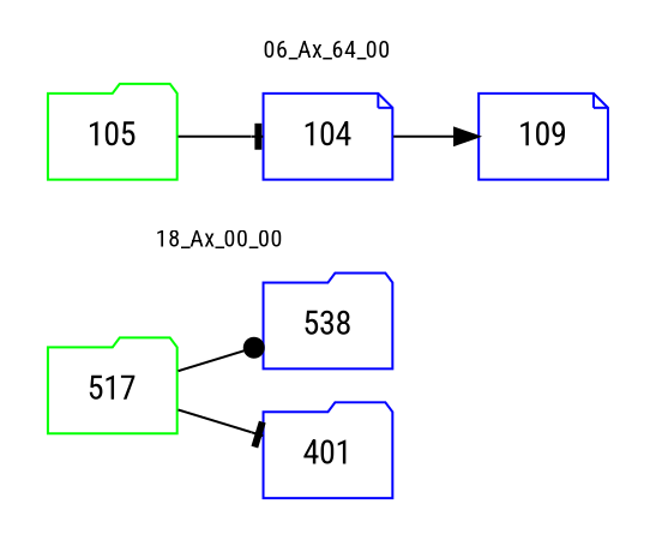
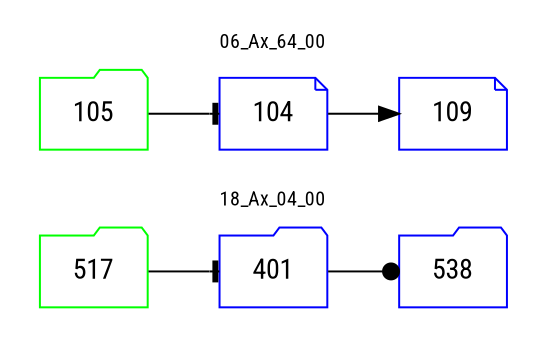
  digraph {
    fontname="Roboto Condensed"
    rankdir=LR
    node [color=blue fontname="Roboto Condensed" shape=folder]
    edge [arrowhead=tee color=black fontname="Roboto Condensed"]
    n1 [color=green label=517]
    n2 [label=401]
    n3 [label=538]
    n4 [color=green label=105]
    n5 [label=104 shape=note]
    n6 [label=109 shape=note]
    subgraph cluster_1 {
      color=white
      fontsize=10
-     label="18_Ax_00_00"
+     label="18_Ax_04_00"
      n1
      n2
      n3
    }
    subgraph cluster_2 {
      color=white
      fontsize=10
      label="06_Ax_64_00"
      n4
      n5
      n6
    }
    n1 -> n2
-   n1 -> n3 [arrowhead=dot]
+   n2 -> n3 [arrowhead=dot]
    n4 -> n5
    n5 -> n6 [arrowhead=normal]
  }
